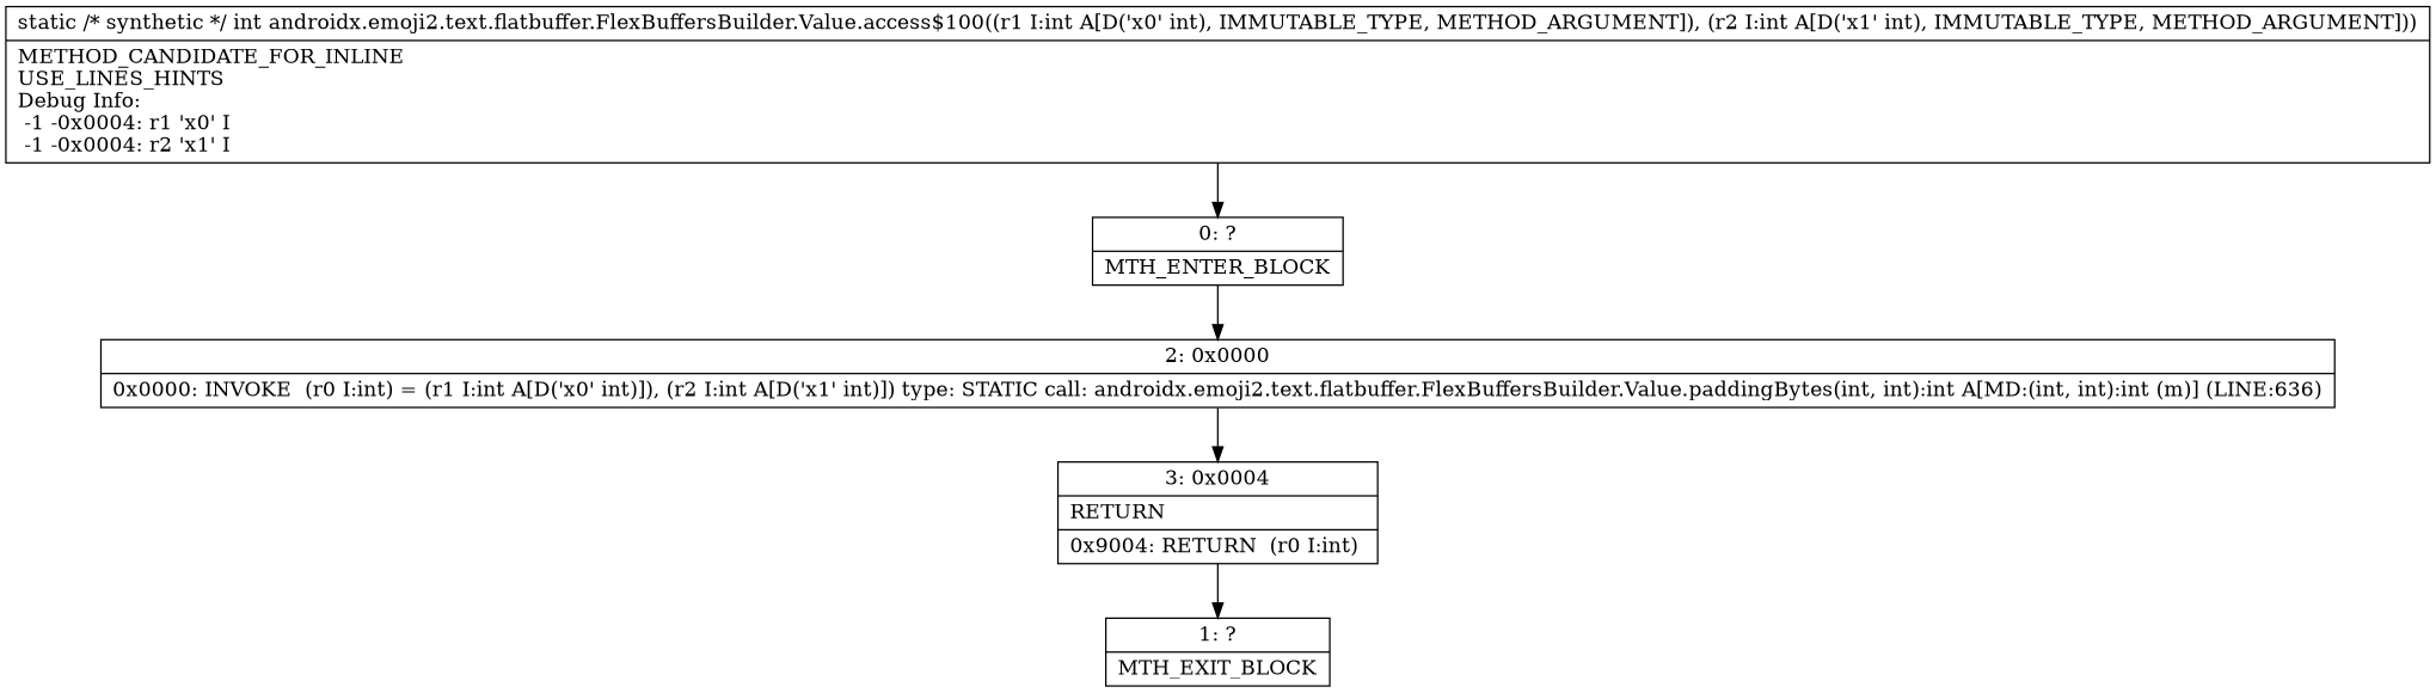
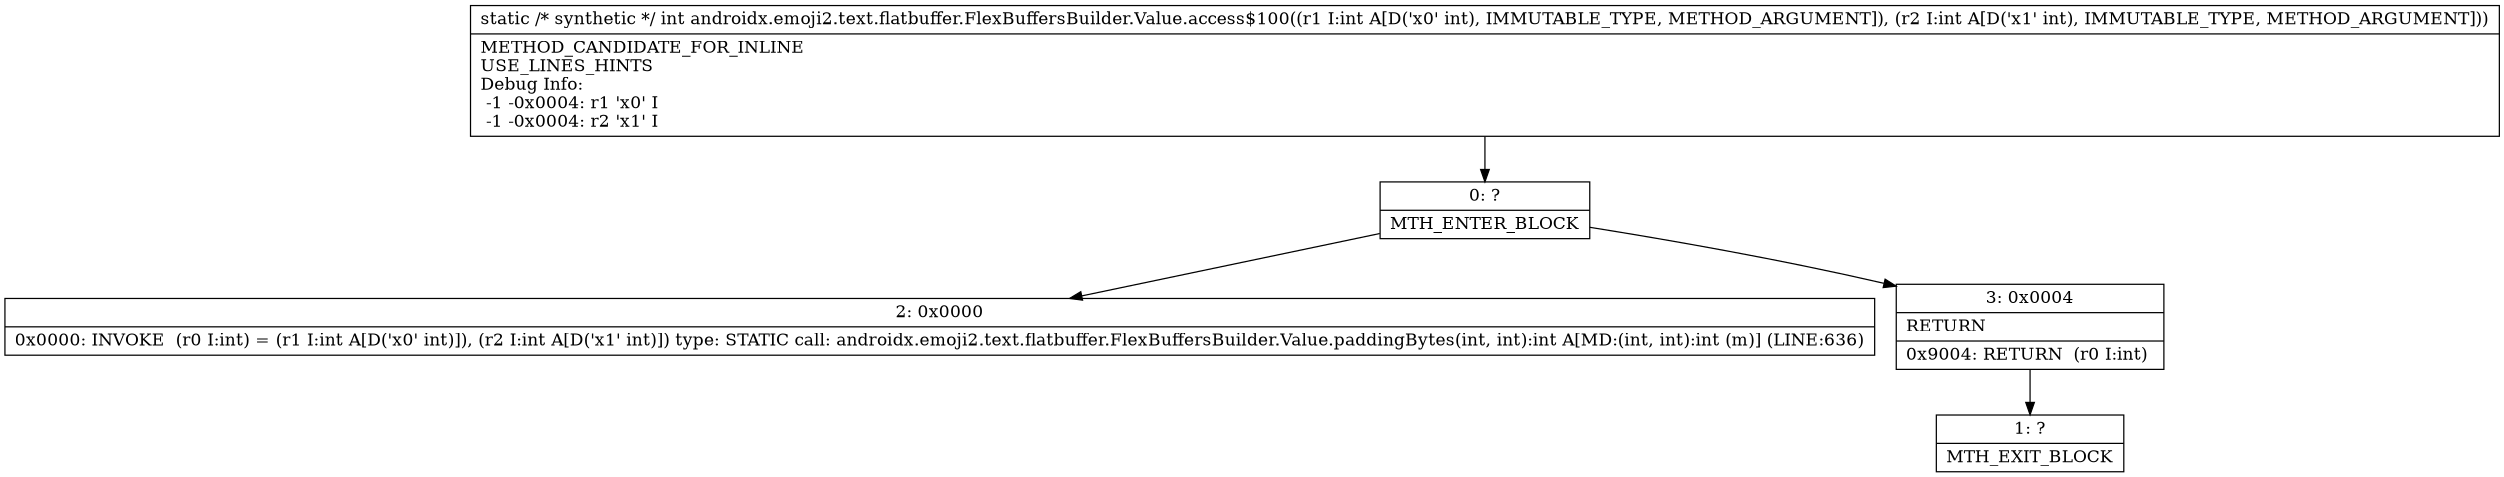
  digraph {
    node [shape=record]
    n1 [label="{0\:\ ?|MTH_ENTER_BLOCK\l}"]
    n2 [label="{2\:\ 0x0000|0x0000: INVOKE  (r0 I:int) = (r1 I:int A[D('x0' int)]), (r2 I:int A[D('x1' int)]) type: STATIC call: androidx.emoji2.text.flatbuffer.FlexBuffersBuilder.Value.paddingBytes(int, int):int A[MD:(int, int):int (m)] (LINE:636)\l}"]
    n3 [label="{3\:\ 0x0004|RETURN\l|0x9004: RETURN  (r0 I:int) \l}"]
    n4 [label="{1\:\ ?|MTH_EXIT_BLOCK\l}"]
    n5 [label="{static \/* synthetic *\/ int androidx.emoji2.text.flatbuffer.FlexBuffersBuilder.Value.access$100((r1 I:int A[D('x0' int), IMMUTABLE_TYPE, METHOD_ARGUMENT]), (r2 I:int A[D('x1' int), IMMUTABLE_TYPE, METHOD_ARGUMENT]))  | METHOD_CANDIDATE_FOR_INLINE\lUSE_LINES_HINTS\lDebug Info:\l  \-1 \-0x0004: r1 'x0' I\l  \-1 \-0x0004: r2 'x1' I\l}"]
    n1 -> n2
-   n2 -> n3
+   n1 -> n3
    n3 -> n4
    n5 -> n1
  }
